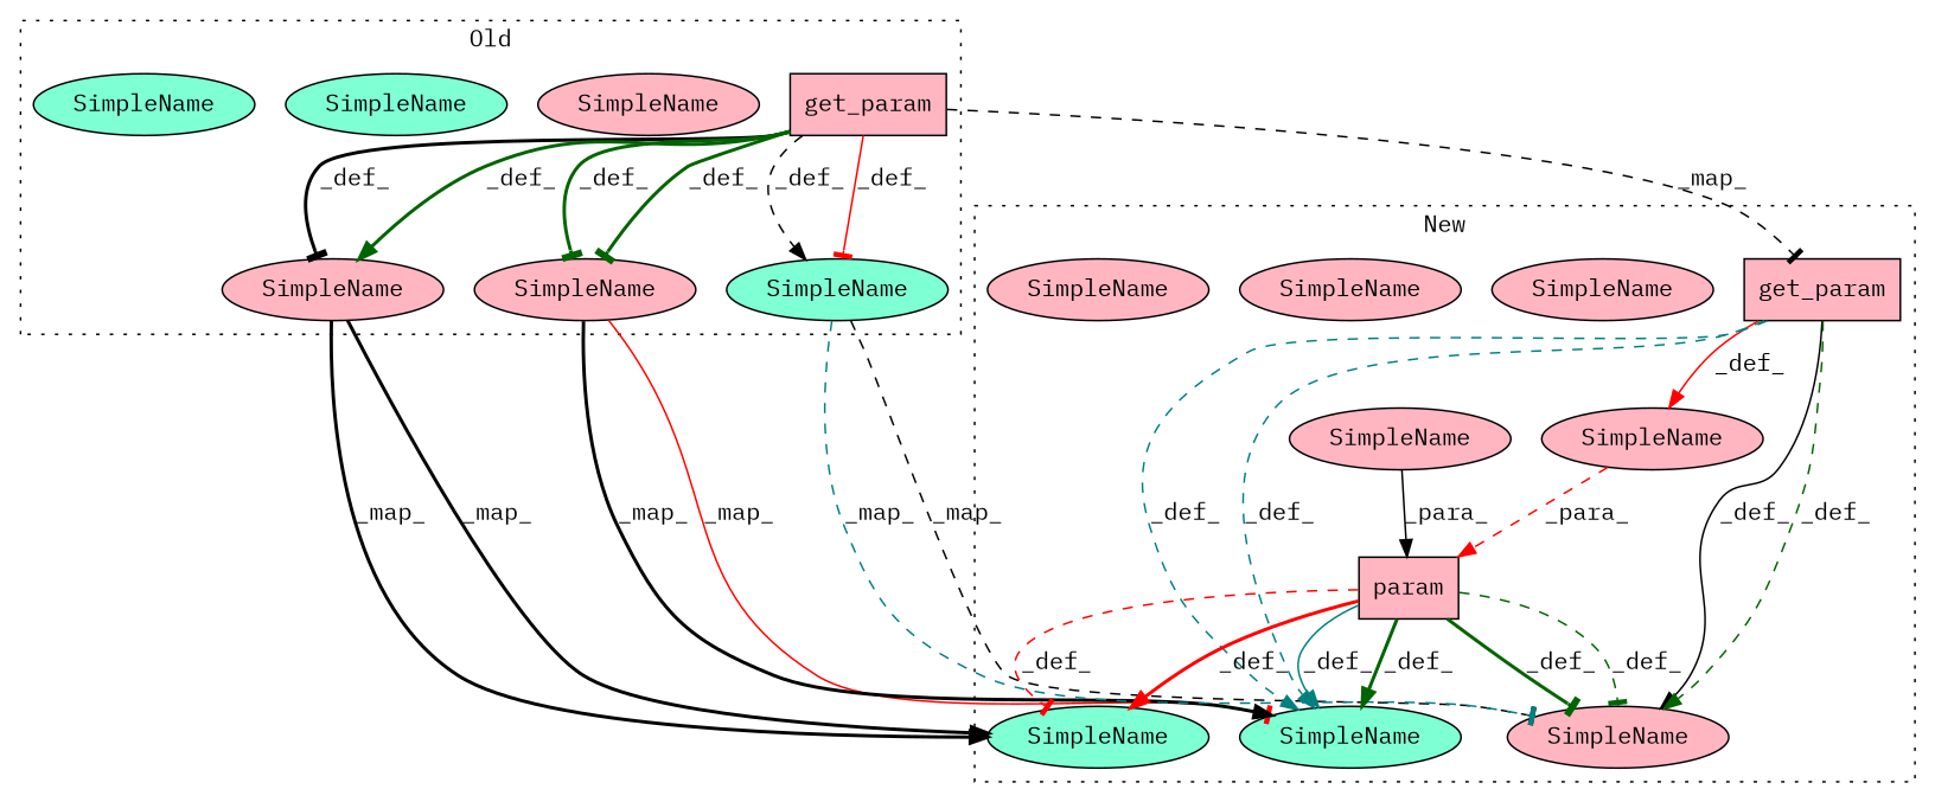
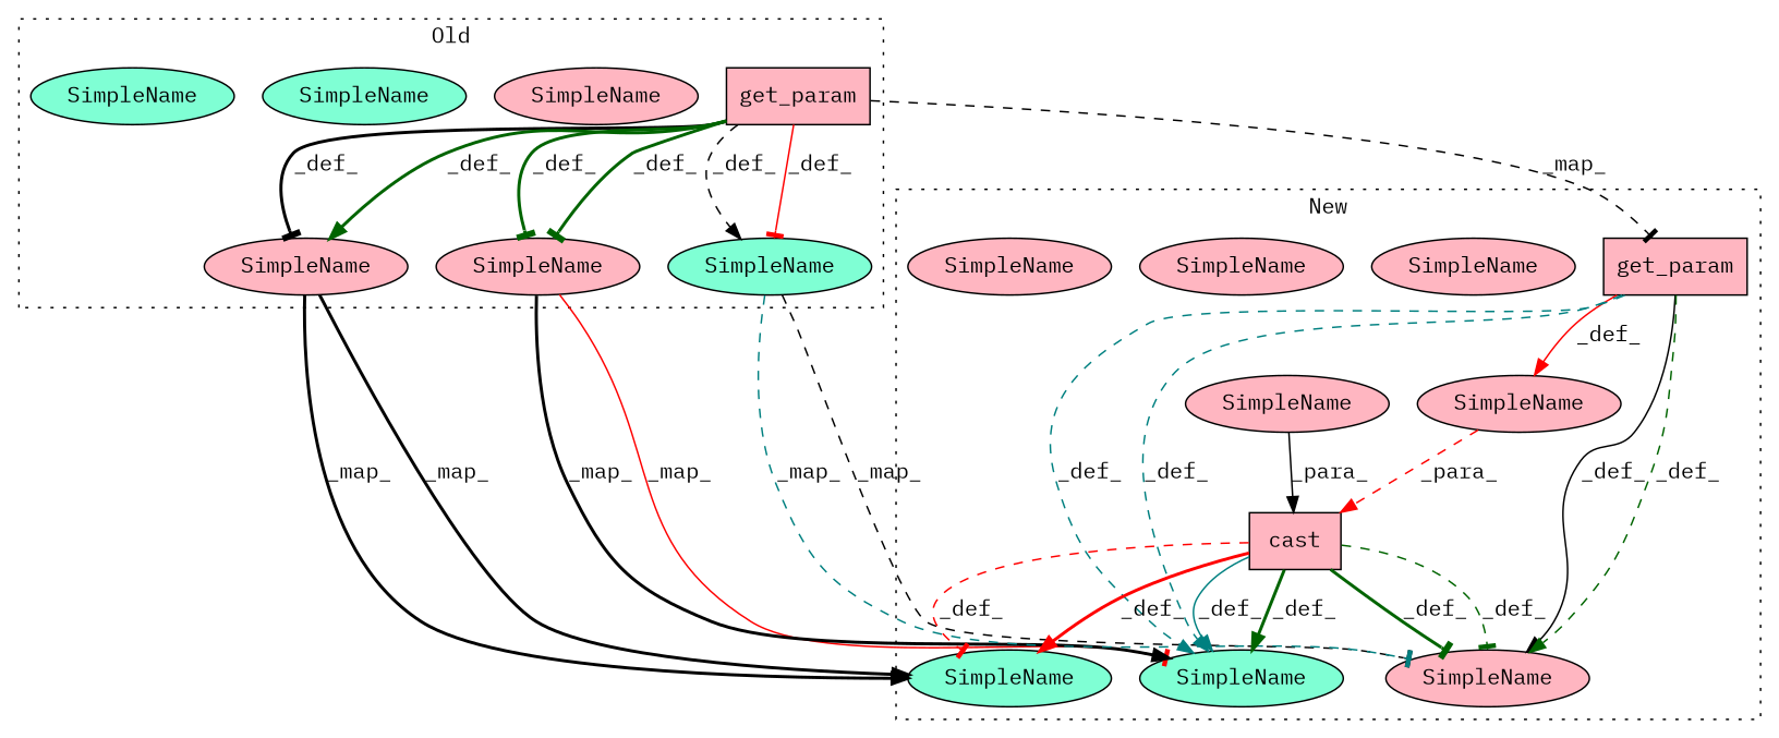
  digraph {
    fontname="IBM Plex Mono"
    node [a=42 l=1 s=1140 shape=ellipse style=filled fillcolor=lightpink fontname="IBM Plex Mono"]
    edge [color=black style=bold arrowhead=normal fontname="IBM Plex Mono"]
    n1 [a=32 l="10,1" label=get_param s="1148,1161" shape=box]
    n2 [label=SimpleName s=1217]
    n3 [label=SimpleName s=1217]
    n4 [label=SimpleName fillcolor=aquamarine]
    n5 [label=SimpleName]
    n6 [label=SimpleName s=1168 fillcolor=aquamarine]
    n7 [label=SimpleName s=1168 fillcolor=aquamarine]
    n8 [a=32 l="10,1" label=get_param s="1161,1174" shape=box]
    n9 [label=SimpleName s=1231]
    n10 [label=SimpleName s=1231 fillcolor=aquamarine]
-   n11 [a=32 l="5,1" label=param s="1142,1175" shape=box]
+   n11 [a=32 l="5,1" label=cast s="1142,1175" shape=box]
    n12 [label=SimpleName l="" s=""]
    n13 [label=SimpleName]
    n14 [label=SimpleName fillcolor=aquamarine]
    n15 [label=SimpleName s=1182]
    n16 [label=SimpleName s=1182]
    n17 [l=7 label=SimpleName s=1147]
    subgraph cluster_1 {
      label=Old
      style=dotted
      n1
      n2
      n3
      n4
      n5
      n6
      n7
    }
    subgraph cluster_2 {
      label=New
      style=dotted
      n8
      n9
      n10
      n11
      n12
      n13
      n14
      n15
      n16
      n17
    }
    n1 -> n3 [label=_def_ arrowhead=tee]
    n1 -> n3 [label=_def_ color=darkgreen]
    n1 -> n5 [label=_def_ color=darkgreen arrowhead=tee]
    n1 -> n5 [label=_def_ color=darkgreen arrowhead=tee]
    n1 -> n7 [label=_def_ color=red style=solid arrowhead=tee]
    n1 -> n7 [label=_def_ style=dashed]
    n1 -> n8 [label=_map_ style=dashed arrowhead=tee]
    n3 -> n10 [label=_map_]
    n3 -> n10 [label=_map_]
    n5 -> n14 [label=_map_ color=red style=solid arrowhead=tee]
    n5 -> n14 [label=_map_]
    n7 -> n16 [label=_map_ style=dashed arrowhead=tee]
    n7 -> n16 [label=_map_ color=teal style=dashed arrowhead=tee]
    n8 -> n12 [label=_def_ color=red style=solid]
    n8 -> n14 [label=_def_ color=teal style=dashed]
    n8 -> n14 [label=_def_ color=teal style=dashed]
    n8 -> n16 [label=_def_ style=solid]
    n8 -> n16 [label=_def_ color=darkgreen style=dashed]
    n11 -> n10 [label=_def_ color=red style=dashed arrowhead=tee]
    n11 -> n10 [label=_def_ color=red]
    n11 -> n14 [label=_def_ color=teal style=solid]
    n11 -> n14 [label=_def_ color=darkgreen]
    n11 -> n16 [label=_def_ color=darkgreen arrowhead=tee]
    n11 -> n16 [label=_def_ color=darkgreen style=dashed arrowhead=tee]
    n12 -> n11 [label=_para_ color=red style=dashed]
    n17 -> n11 [label=_para_ style=solid]
  }
